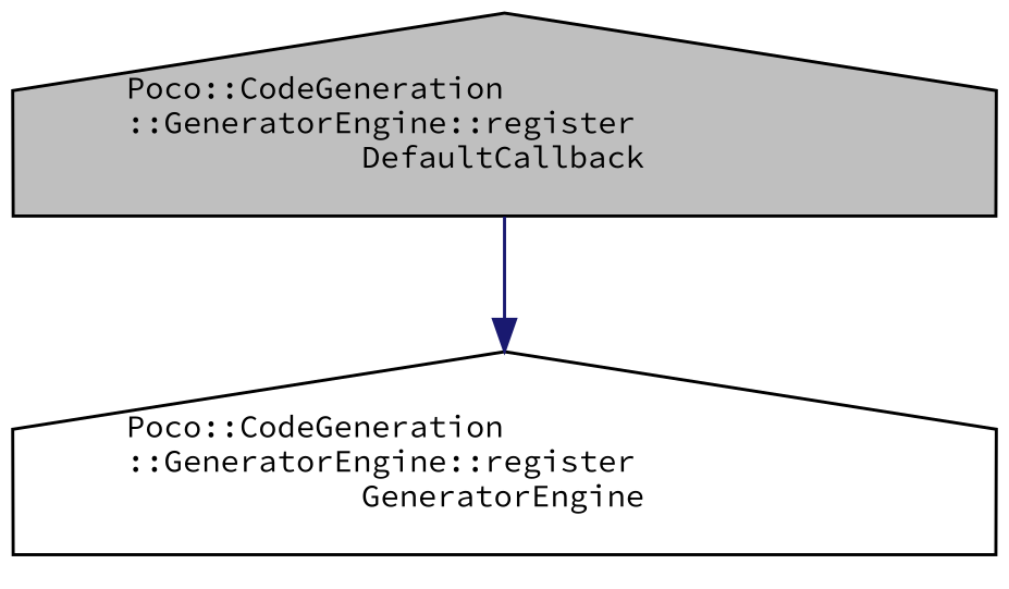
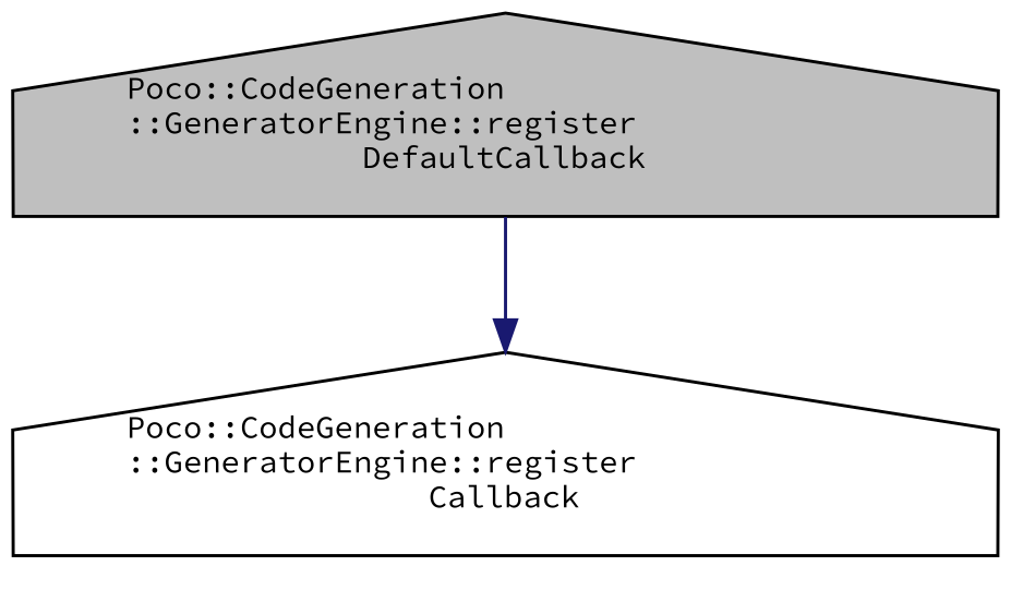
  digraph {
    rankdir=TB
    fontname="Source Code Pro"
    node [color=black fontname="Source Code Pro" fontsize=10 shape=house style=filled]
    n1 [fillcolor=grey75 fontcolor=black height=0.2 label="Poco::CodeGeneration\l::GeneratorEngine::register\lDefaultCallback" width=0.4]
-   n2 [fillcolor=white height=0.2 label="Poco::CodeGeneration\l::GeneratorEngine::register\lGeneratorEngine" width=0.4]
+   n2 [fillcolor=white height=0.2 label="Poco::CodeGeneration\l::GeneratorEngine::register\lCallback" width=0.4]
    n1 -> n2 [color=midnightblue fontname="Source Code Pro" fontsize=10 labelfontname=Helvetica labelfontsize=10 style=solid]
  }
